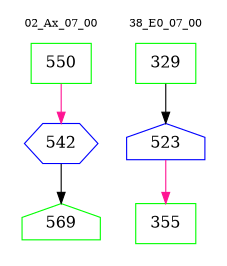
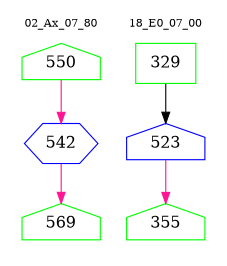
  digraph {
    node [color=green shape=house]
    edge [color=deeppink]
-   n1 [label=550 shape=box]
+   n1 [label=550]
    n2 [color=blue label=542 shape=hexagon]
    n3 [label=569]
    n4 [label=329 shape=box]
    n5 [color=blue label=523]
-   n6 [label=355 shape=box]
+   n6 [label=355]
    subgraph cluster_1 {
      color=white
      fontsize=10
-     label="02_Ax_07_00"
+     label="02_Ax_07_80"
      n1
      n2
      n3
    }
    subgraph cluster_2 {
      color=white
      fontsize=10
-     label="38_E0_07_00"
+     label="18_E0_07_00"
      n4
      n5
      n6
    }
    n1 -> n2
-   n2 -> n3 [color=black]
+   n2 -> n3
    n4 -> n5 [color=black]
    n5 -> n6
  }
